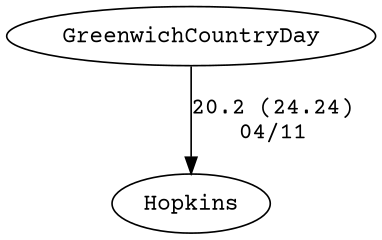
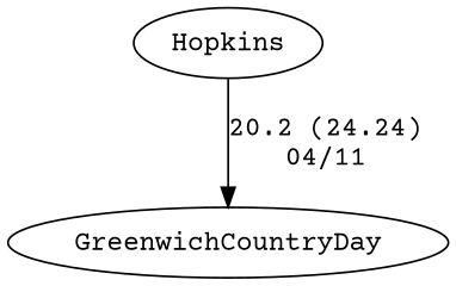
  digraph {
    fontname="Courier Prime"
    node [fontname="Courier Prime"]
    GreenwichCountryDay
    Hopkins
-   GreenwichCountryDay -> Hopkins [label="20.2 (24.24)\n04/11" random=random weight=80 fontname="Courier Prime"]
+   Hopkins -> GreenwichCountryDay [label="20.2 (24.24)\n04/11" random=random weight=80 fontname="Courier Prime"]
  }
